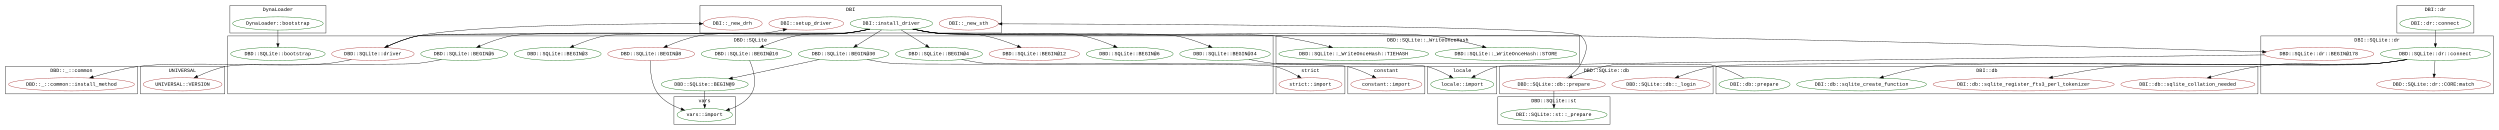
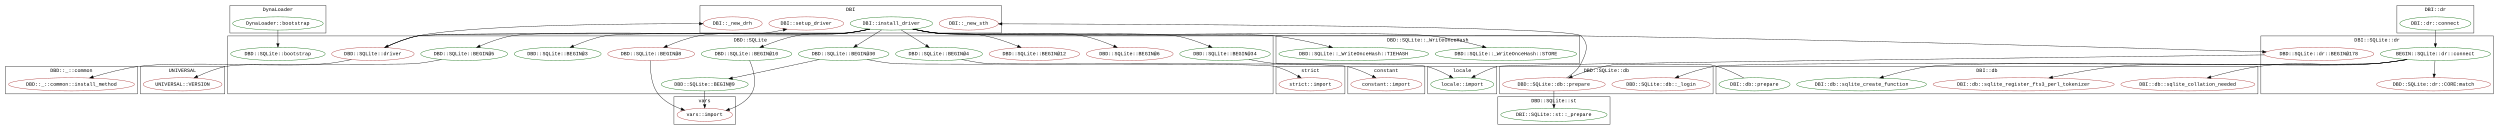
  digraph {
    fontname="Liberation Mono"
    node [color=darkgreen fontname="Liberation Mono"]
    edge [fontname="Liberation Mono"]
    "DynaLoader::bootstrap"
    n2 [label="DBI::SQLite::st::_prepare"]
    "DBI::install_driver"
    "DBI::_new_sth" [color=brown]
    "DBI::setup_driver" [color=brown]
    "DBI::_new_drh" [color=brown]
-   "vars::import"
+   "vars::import" [color=brown]
    "strict::import" [color=brown]
    "DBD::SQLite::dr::BEGIN@178" [color=brown]
-   "DBD::SQLite::dr::connect"
+   "DBD::SQLite::dr::connect" [label="BEGIN::SQLite::dr::connect"]
    "DBD::SQLite::dr::CORE:match" [color=brown]
    "DBD::SQLite::db::_login" [color=brown]
    "DBD::SQLite::db::prepare" [color=brown]
    "DBI::dr::connect"
    "constant::import" [color=brown]
    "DBD::_::common::install_method" [color=brown]
    "locale::import"
    "DBI::db::sqlite_create_function"
    "DBI::db::sqlite_collation_needed" [color=brown]
    "DBI::db::sqlite_register_fts3_perl_tokenizer" [color=brown]
    "DBI::db::prepare"
    "UNIVERSAL::VERSION" [color=brown]
    "DBD::SQLite::BEGIN@9"
    "DBD::SQLite::BEGIN@34"
    "DBD::SQLite::BEGIN@3"
    "DBD::SQLite::bootstrap"
    "DBD::SQLite::BEGIN@4"
    "DBD::SQLite::BEGIN@10"
-   "DBD::SQLite::BEGIN@6"
+   "DBD::SQLite::BEGIN@6" [color=brown]
    "DBD::SQLite::BEGIN@12" [color=brown]
    "DBD::SQLite::BEGIN@30"
    "DBD::SQLite::driver" [color=brown]
    "DBD::SQLite::BEGIN@8" [color=brown]
    "DBD::SQLite::BEGIN@5"
    "DBD::SQLite::_WriteOnceHash::STORE"
    "DBD::SQLite::_WriteOnceHash::TIEHASH"
    subgraph cluster_1 {
      label=DynaLoader
      "DynaLoader::bootstrap"
    }
    subgraph cluster_2 {
      label="DBD::SQLite::st"
      n2
    }
    subgraph cluster_3 {
      label=DBI
      "DBI::install_driver"
      "DBI::_new_sth"
      "DBI::setup_driver"
      "DBI::_new_drh"
    }
    subgraph cluster_4 {
      label=vars
      "vars::import"
    }
    subgraph cluster_5 {
      label="strict"
      "strict::import"
    }
    subgraph cluster_6 {
      label="DBI::SQLite::dr"
      "DBD::SQLite::dr::BEGIN@178"
      "DBD::SQLite::dr::connect"
      "DBD::SQLite::dr::CORE:match"
    }
    subgraph cluster_7 {
      label="DBD::SQLite::db"
      "DBD::SQLite::db::_login"
      "DBD::SQLite::db::prepare"
    }
    subgraph cluster_8 {
      label="DBI::dr"
      "DBI::dr::connect"
    }
    subgraph cluster_9 {
      label=constant
      "constant::import"
    }
    subgraph cluster_10 {
      label="DBD::_::common"
      "DBD::_::common::install_method"
    }
    subgraph cluster_11 {
      label=locale
      "locale::import"
    }
    subgraph cluster_12 {
      label="DBI::db"
      "DBI::db::sqlite_create_function"
      "DBI::db::sqlite_collation_needed"
      "DBI::db::sqlite_register_fts3_perl_tokenizer"
      "DBI::db::prepare"
    }
    subgraph cluster_13 {
      label=UNIVERSAL
      "UNIVERSAL::VERSION"
    }
    subgraph cluster_14 {
      label="DBD::SQLite"
      "DBD::SQLite::BEGIN@9"
      "DBD::SQLite::BEGIN@34"
      "DBD::SQLite::BEGIN@3"
      "DBD::SQLite::bootstrap"
      "DBD::SQLite::BEGIN@4"
      "DBD::SQLite::BEGIN@10"
      "DBD::SQLite::BEGIN@6"
      "DBD::SQLite::BEGIN@12"
      "DBD::SQLite::BEGIN@30"
      "DBD::SQLite::driver"
      "DBD::SQLite::BEGIN@8"
      "DBD::SQLite::BEGIN@5"
    }
    subgraph cluster_15 {
      label="DBD::SQLite::_WriteOnceHash"
      "DBD::SQLite::_WriteOnceHash::STORE"
      "DBD::SQLite::_WriteOnceHash::TIEHASH"
    }
    "DynaLoader::bootstrap" -> "DBD::SQLite::bootstrap"
    "DBI::install_driver" -> "DBD::SQLite::dr::BEGIN@178"
    "DBI::install_driver" -> "DBD::SQLite::BEGIN@34"
    "DBI::install_driver" -> "DBD::SQLite::BEGIN@3"
    "DBI::install_driver" -> "DBD::SQLite::BEGIN@4"
    "DBI::install_driver" -> "DBD::SQLite::BEGIN@10"
    "DBI::install_driver" -> "DBD::SQLite::BEGIN@6"
    "DBI::install_driver" -> "DBD::SQLite::BEGIN@12"
    "DBI::install_driver" -> "DBD::SQLite::BEGIN@30"
    "DBI::install_driver" -> "DBD::SQLite::driver"
    "DBI::install_driver" -> "DBD::SQLite::BEGIN@8"
    "DBI::install_driver" -> "DBD::SQLite::BEGIN@5"
    "DBI::install_driver" -> "DBD::SQLite::_WriteOnceHash::STORE"
    "DBI::install_driver" -> "DBD::SQLite::_WriteOnceHash::TIEHASH"
    "DBD::SQLite::dr::BEGIN@178" -> "locale::import"
    "DBD::SQLite::dr::connect" -> "DBD::SQLite::dr::CORE:match"
    "DBD::SQLite::dr::connect" -> "DBD::SQLite::db::_login"
    "DBD::SQLite::dr::connect" -> "DBI::db::sqlite_create_function"
    "DBD::SQLite::dr::connect" -> "DBI::db::sqlite_collation_needed"
    "DBD::SQLite::dr::connect" -> "DBI::db::sqlite_register_fts3_perl_tokenizer"
    "DBD::SQLite::db::prepare" -> n2
    "DBD::SQLite::db::prepare" -> "DBI::_new_sth"
    "DBI::dr::connect" -> "DBD::SQLite::dr::connect"
    "DBI::db::prepare" -> "DBD::SQLite::db::prepare"
    "DBD::SQLite::BEGIN@9" -> "vars::import"
    "DBD::SQLite::BEGIN@34" -> "locale::import"
    "DBD::SQLite::BEGIN@4" -> "strict::import"
    "DBD::SQLite::BEGIN@10" -> "vars::import"
    "DBD::SQLite::BEGIN@30" -> "constant::import"
    "DBD::SQLite::BEGIN@30" -> "DBD::SQLite::BEGIN@9"
    "DBD::SQLite::driver" -> "DBI::setup_driver"
    "DBD::SQLite::driver" -> "DBI::_new_drh"
    "DBD::SQLite::driver" -> "DBD::_::common::install_method"
    "DBD::SQLite::BEGIN@8" -> "vars::import"
    "DBD::SQLite::BEGIN@5" -> "UNIVERSAL::VERSION"
  }
